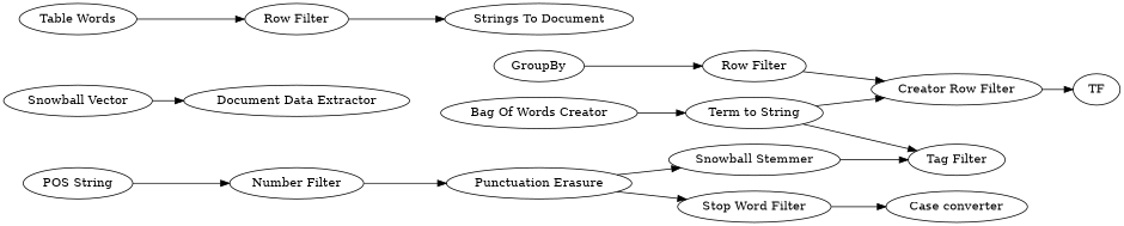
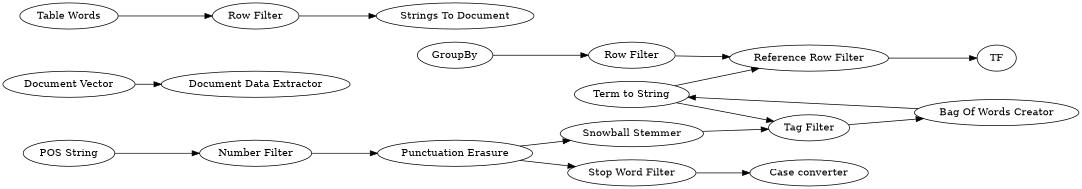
  digraph {
    rankdir=LR
    n1 [label="Term to String"]
-   n2 [label="Creator Row Filter"]
+   n2 [label="Reference Row Filter"]
    n3 [label="Tag Filter"]
    n4 [label=GroupBy]
    n5 [label="Row Filter"]
    n6 [label=TF]
    n7 [label="Snowball Stemmer"]
    n8 [label="Bag Of Words Creator"]
    n9 [label="POS String"]
    n10 [label="Number Filter"]
    n11 [label="Punctuation Erasure"]
    n12 [label="Stop Word Filter"]
-   n13 [label="Snowball Vector"]
+   n13 [label="Document Vector"]
    n14 [label="Document Data Extractor"]
    n15 [label="Strings To Document"]
    n16 [label="Table Words"]
    n17 [label="Row Filter"]
    n18 [label="Case converter"]
    n1 -> n2
    n1 -> n3
    n2 -> n6
+   n3 -> n8
    n4 -> n5
    n5 -> n2
    n7 -> n3
    n8 -> n1
    n9 -> n10
    n10 -> n11
    n11 -> n7
    n11 -> n12
    n12 -> n18
    n13 -> n14
    n16 -> n17
    n17 -> n15
  }
